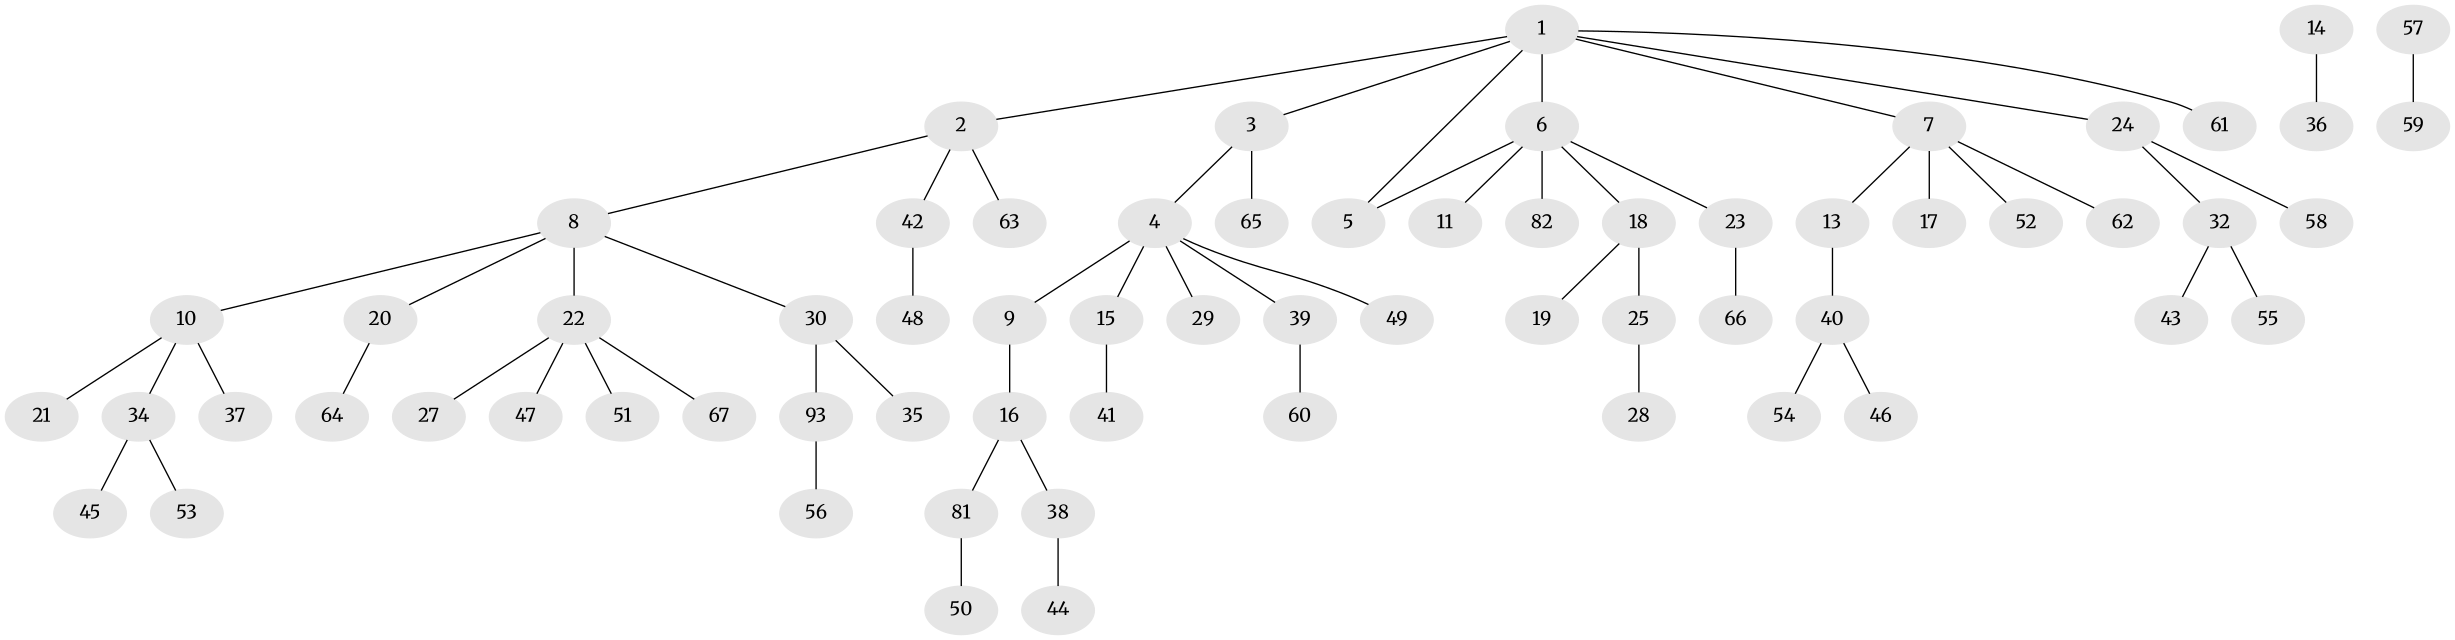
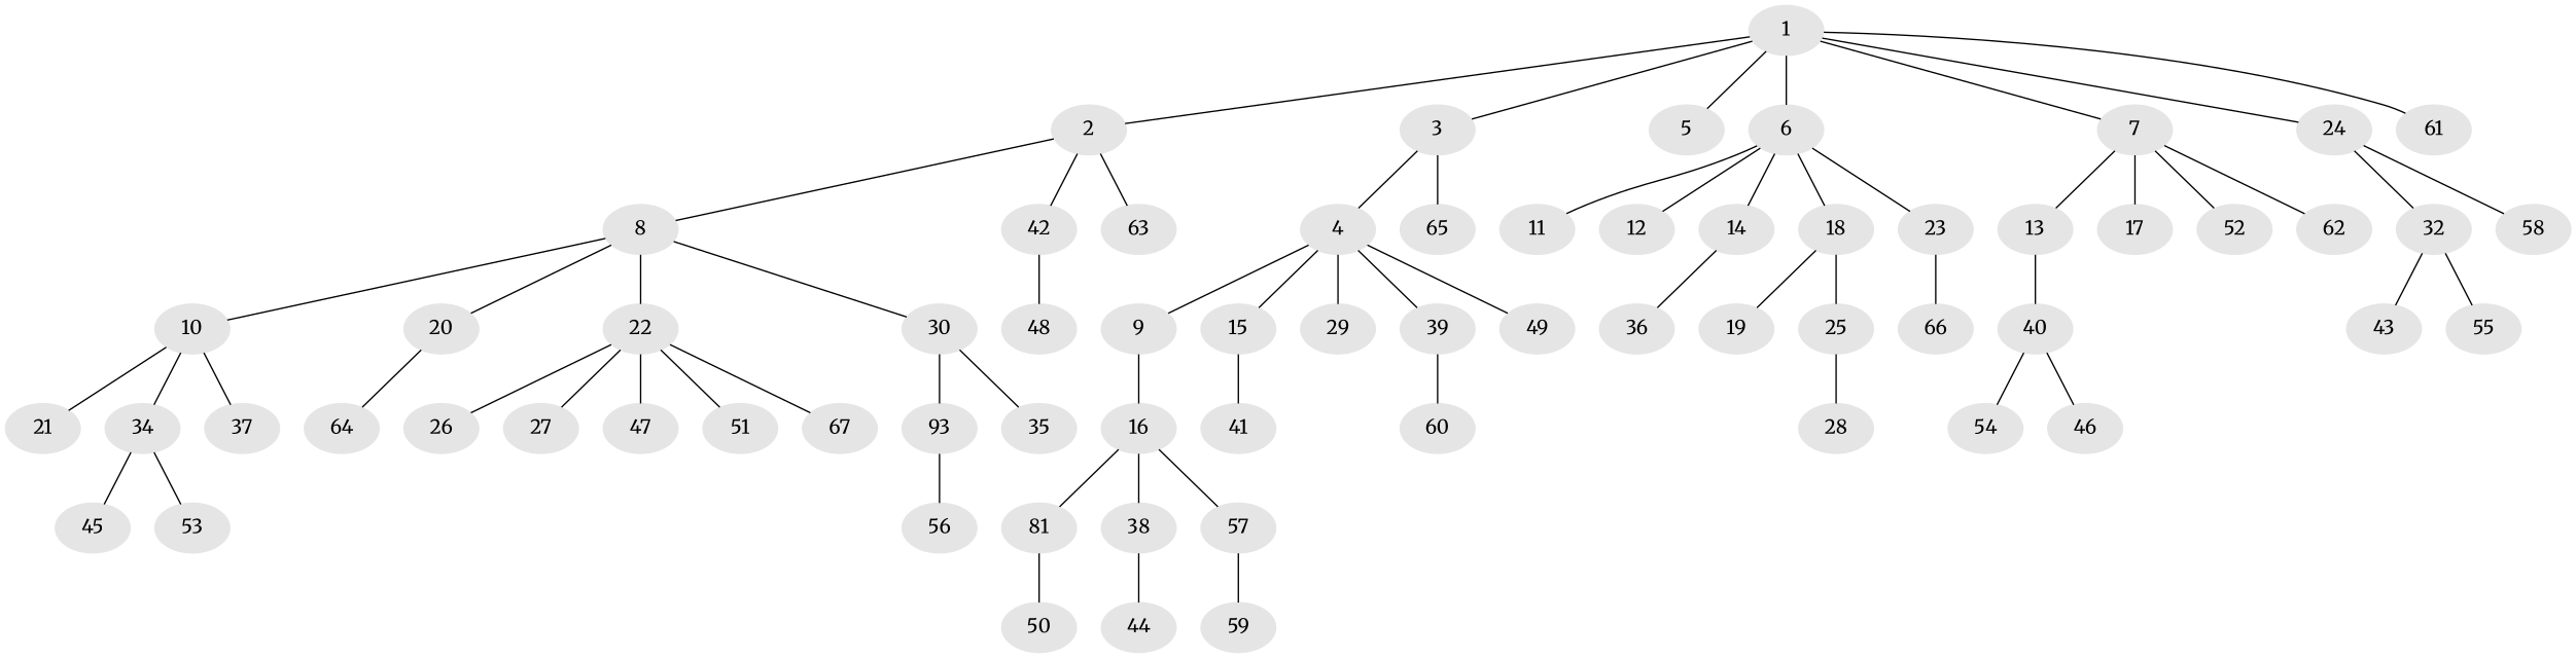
  graph {
    fontname=Merriweather
    node [color=gray90 fontname=Merriweather style=filled]
    edge [fontname=Merriweather]
    1
    2
    3
    5
    6
    7
    24
    61
    8
    42
    63
    4
    65
    11
-   12 [label=82]
+   12
    14
    18
    23
    13
    17
    52
    62
    32
    58
    10
    20
    22
    30
    48
    9
    15
    29
    39
    49
    16
    41
    60
    36
    19
    25
    66
    40
    21
    34
    37
    64
+   26
    27
    47
    51
    67
    n52 [label=93]
    35
    n54 [label=81]
    38
    57
    45
    53
    54
    46
    50
    44
    59
    28
    43
    55
    56
    1 -- 2
    1 -- 3
    1 -- 5
    1 -- 6
    1 -- 7
    1 -- 24
    1 -- 61
    2 -- 8
    2 -- 42
    2 -- 63
    3 -- 4
    3 -- 65
    6 -- 11
    6 -- 12
-   6 -- 5
+   6 -- 14
    6 -- 18
    6 -- 23
    7 -- 13
    7 -- 17
    7 -- 52
    7 -- 62
    24 -- 32
    24 -- 58
    8 -- 10
    8 -- 20
    8 -- 22
    8 -- 30
    42 -- 48
    4 -- 9
    4 -- 15
    4 -- 29
    4 -- 39
    4 -- 49
    14 -- 36
    18 -- 19
    18 -- 25
    23 -- 66
    13 -- 40
    32 -- 43
    32 -- 55
    10 -- 21
    10 -- 34
    10 -- 37
    20 -- 64
+   22 -- 26
    22 -- 27
    22 -- 47
    22 -- 51
    22 -- 67
    30 -- n52
    30 -- 35
    9 -- 16
    15 -- 41
    39 -- 60
    16 -- n54
    16 -- 38
+   16 -- 57
    25 -- 28
    40 -- 54
    40 -- 46
    34 -- 45
    34 -- 53
    n52 -- 56
    n54 -- 50
    38 -- 44
    57 -- 59
  }
